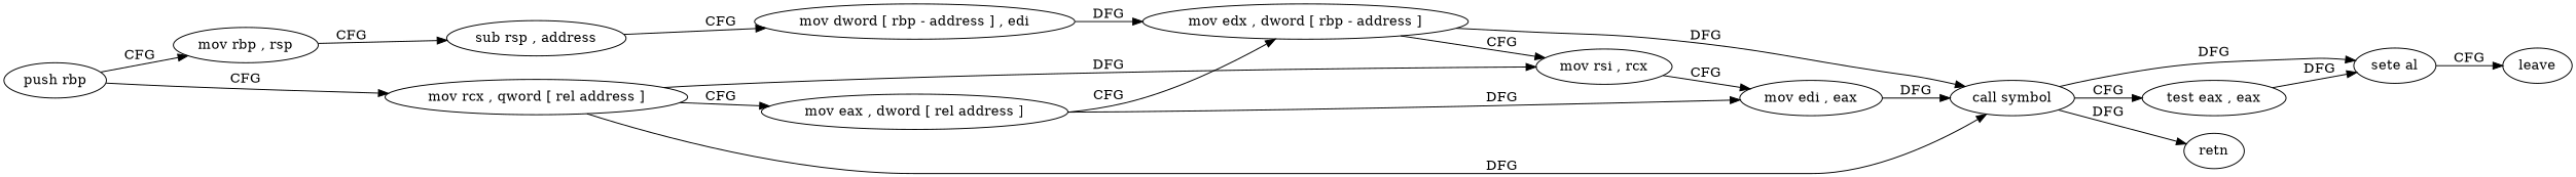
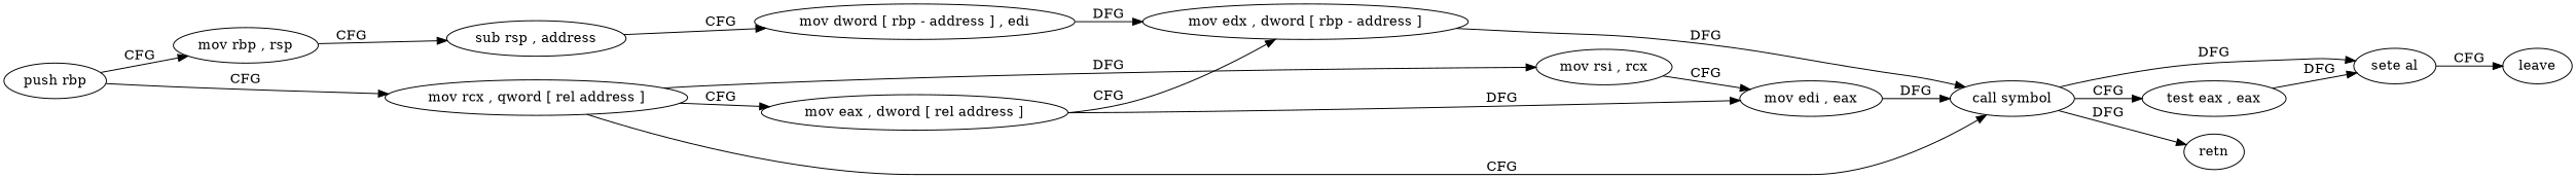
  digraph {
    rankdir=LR
    n1 [label="push rbp"]
    n2 [label="mov rbp , rsp"]
    n3 [label="mov rcx , qword [ rel address ]"]
    n4 [label="sub rsp , address"]
    n5 [label="mov dword [ rbp - address ] , edi"]
    n6 [label="mov edx , dword [ rbp - address ]"]
    n7 [label="mov eax , dword [ rel address ]"]
    n8 [label="mov rsi , rcx"]
    n9 [label="call symbol"]
    n10 [label="mov edi , eax"]
    n11 [label="test eax , eax"]
    n12 [label="sete al"]
    n13 [label=retn]
    n14 [label=leave]
    n1 -> n2 [label=CFG]
    n1 -> n3 [label=CFG]
    n2 -> n4 [label=CFG]
    n3 -> n7 [label=CFG]
    n3 -> n8 [label=DFG]
-   n3 -> n9 [label=DFG]
+   n3 -> n9 [label=CFG]
    n4 -> n5 [label=CFG]
    n5 -> n6 [label=DFG]
-   n6 -> n8 [label=CFG]
    n6 -> n9 [label=DFG]
    n7 -> n6 [label=CFG]
    n7 -> n10 [label=DFG]
    n8 -> n10 [label=CFG]
    n9 -> n11 [label=CFG]
    n9 -> n12 [label=DFG]
    n9 -> n13 [label=DFG]
    n10 -> n9 [label=DFG]
    n11 -> n12 [label=DFG]
    n12 -> n14 [label=CFG]
  }
